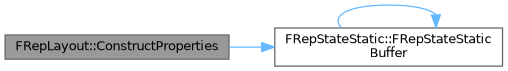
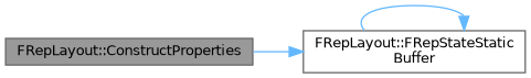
  digraph {
    rankdir=LR
    node [fontname=Helvetica fontsize=10 shape=box style=filled]
    edge [color=steelblue1 fontname=Helvetica fontsize=10 labelfontname=Helvetica labelfontsize=10 style=solid]
    n1 [color=gray40 fillcolor=grey60 fontcolor=black height=0.2 label="FRepLayout::ConstructProperties" width=0.4]
-   n2 [color=grey40 fillcolor=white height=0.2 label="FRepStateStatic::FRepStateStatic\lBuffer" width=0.4]
+   n2 [color=grey40 fillcolor=white height=0.2 label="FRepLayout::FRepStateStatic\lBuffer" width=0.4]
    n1 -> n2
    n2 -> n2
  }
